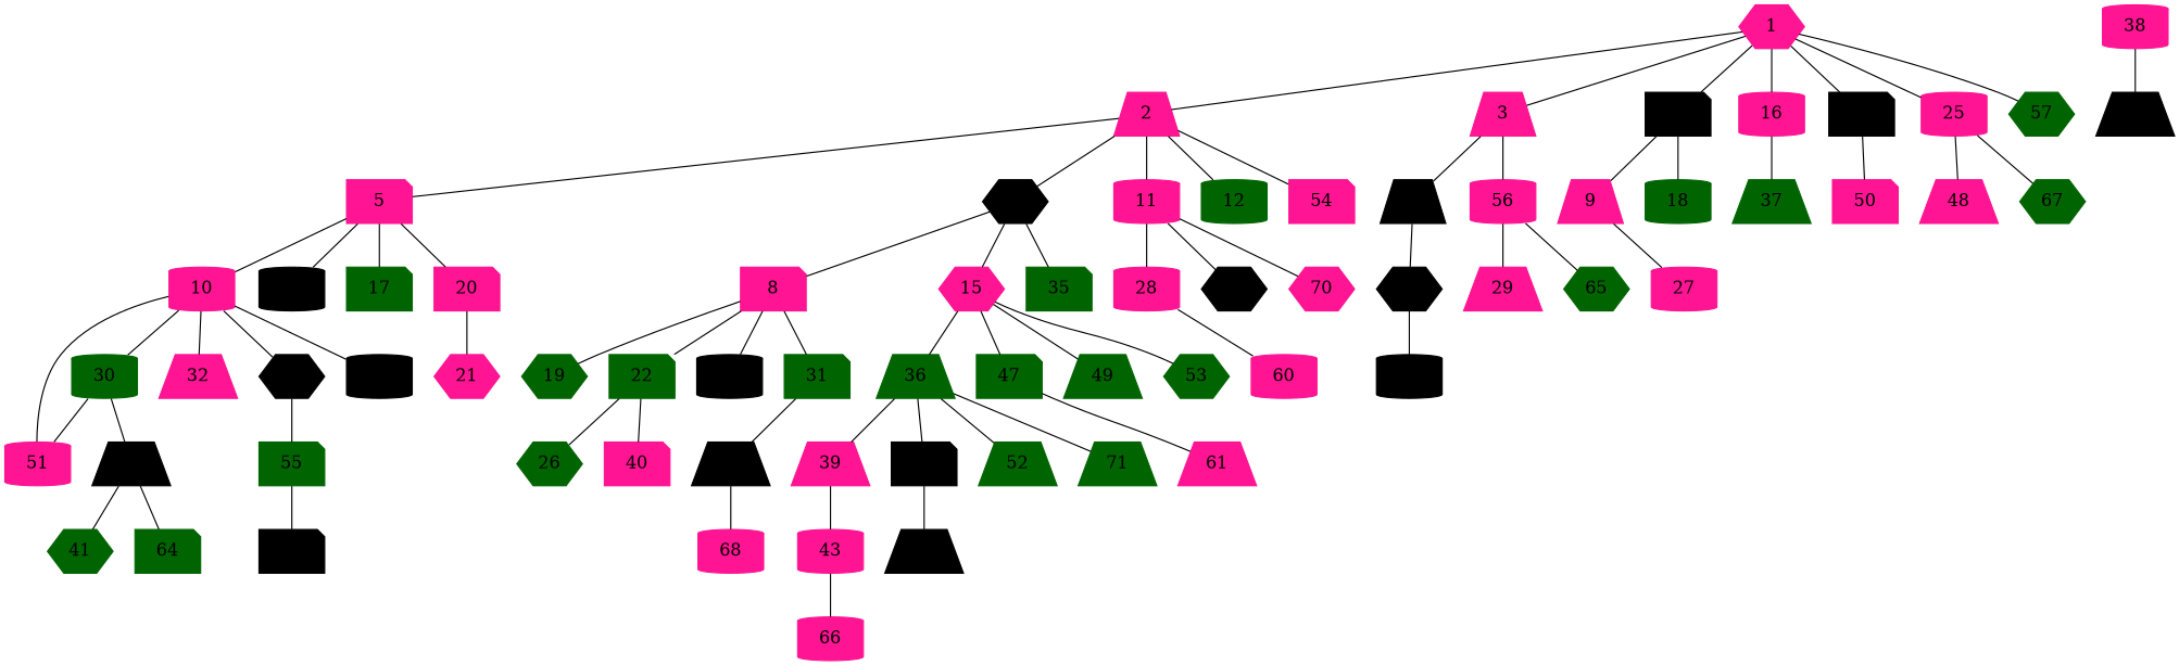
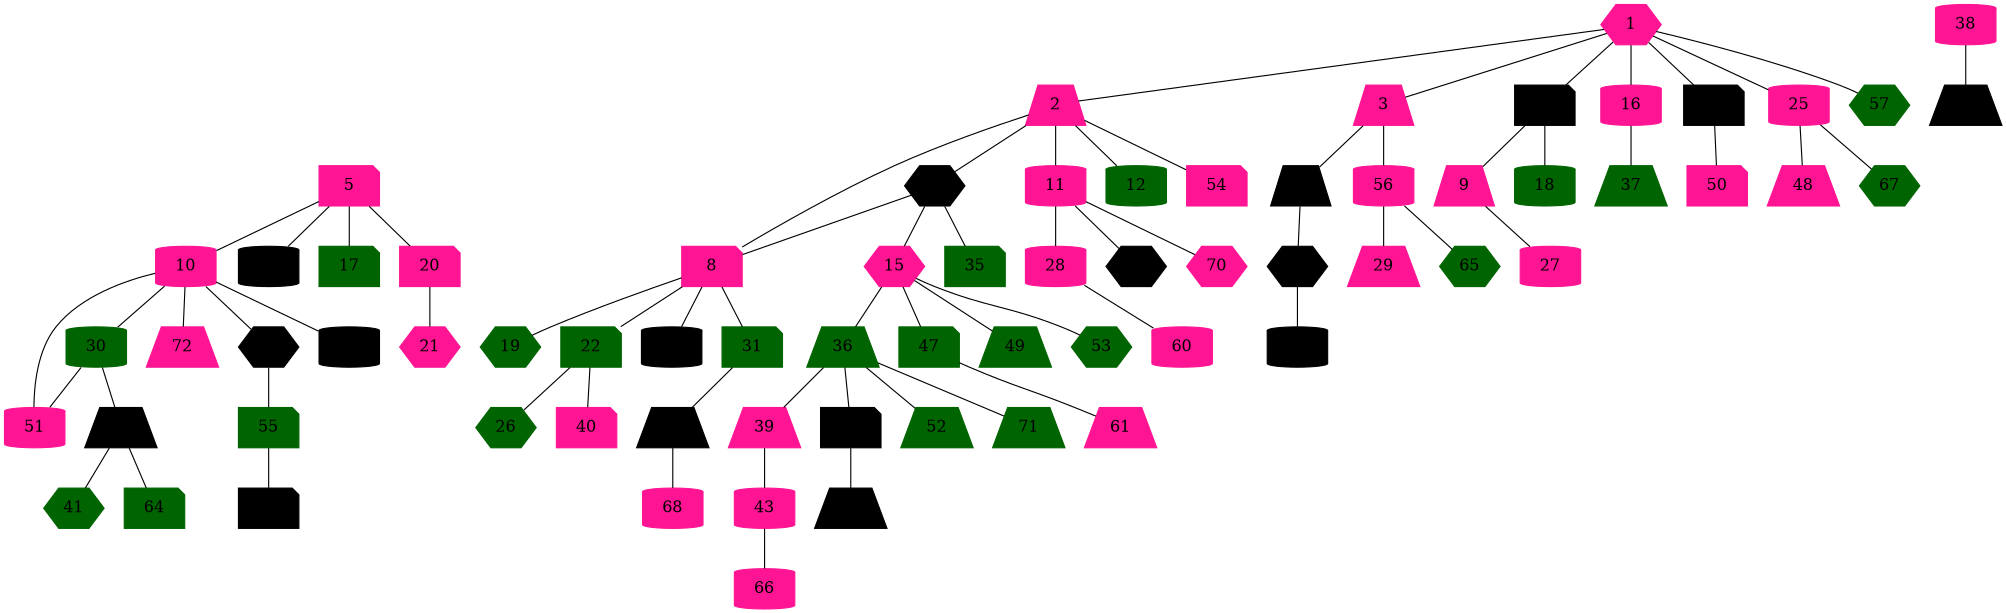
  graph {
    node [color=deeppink shape=cylinder style=filled]
    1 [shape=hexagon]
    2 [shape=trapezium]
    3 [shape=trapezium]
    4 [color=black shape=note]
    16
    24 [color=black shape=note]
    25
    57 [color=darkgreen shape=hexagon]
    5 [shape=note]
    6 [color=black shape=hexagon]
    11
    12 [color=darkgreen]
    54 [shape=note]
    7 [color=black shape=trapezium]
    56
    9 [shape=trapezium]
    18 [color=darkgreen]
    37 [color=darkgreen shape=trapezium]
    50 [shape=note]
    48 [shape=trapezium]
    67 [color=darkgreen shape=hexagon]
    10
    13 [color=black]
    17 [color=darkgreen shape=note]
    20 [shape=note]
    8 [shape=note]
    15 [shape=hexagon]
    35 [color=darkgreen shape=note]
    28
    59 [color=black shape=hexagon]
    70 [shape=hexagon]
    14 [color=black shape=hexagon]
    29 [shape=trapezium]
    65 [color=darkgreen shape=hexagon]
    27
    30 [color=darkgreen]
-   32 [shape=trapezium]
+   32 [shape=trapezium label=72]
    33 [color=black shape=hexagon]
    42 [color=black]
    51
    21 [shape=hexagon]
    19 [color=darkgreen shape=hexagon]
    22 [color=darkgreen shape=note]
    23 [color=black]
    31 [color=darkgreen shape=note]
    36 [color=darkgreen shape=trapezium]
    47 [color=darkgreen shape=note]
    49 [color=darkgreen shape=trapezium]
    53 [color=darkgreen shape=hexagon]
    58 [color=black]
    26 [color=darkgreen shape=hexagon]
    40 [shape=note]
    45 [color=black shape=trapezium]
    34 [color=black shape=trapezium]
    55 [color=darkgreen shape=note]
    69 [color=black shape=trapezium]
    38
    60
    39 [shape=trapezium]
    44 [color=black shape=note]
    52 [color=darkgreen shape=trapezium]
    71 [color=darkgreen shape=trapezium]
    61 [shape=trapezium]
    41 [color=darkgreen shape=hexagon]
    64 [color=darkgreen shape=note]
    68
    63 [color=black shape=note]
    43
    62 [color=black shape=trapezium]
    66
    1 -- 2
    1 -- 3
    1 -- 4
    1 -- 16
    1 -- 24
    1 -- 25
    1 -- 57
-   2 -- 5
+   2 -- 8
    2 -- 6
    2 -- 11
    2 -- 12
    2 -- 54
    3 -- 7
    3 -- 56
    4 -- 9
    4 -- 18
    16 -- 37
    24 -- 50
    25 -- 48
    25 -- 67
    5 -- 10
    5 -- 13
    5 -- 17
    5 -- 20
    6 -- 8
    6 -- 15
    6 -- 35
    11 -- 28
    11 -- 59
    11 -- 70
    7 -- 14
    56 -- 29
    56 -- 65
    9 -- 27
    10 -- 30
    10 -- 32
    10 -- 33
    10 -- 42
    10 -- 51
    20 -- 21
    8 -- 19
    8 -- 22
    8 -- 23
    8 -- 31
    15 -- 36
    15 -- 47
    15 -- 49
    15 -- 53
    28 -- 60
    14 -- 58
    30 -- 51
    30 -- 34
    33 -- 55
    22 -- 26
    22 -- 40
    31 -- 45
    36 -- 39
    36 -- 44
    36 -- 52
    36 -- 71
    47 -- 61
    45 -- 68
    34 -- 41
    34 -- 64
    55 -- 63
    38 -- 69
    39 -- 43
    44 -- 62
    43 -- 66
  }
